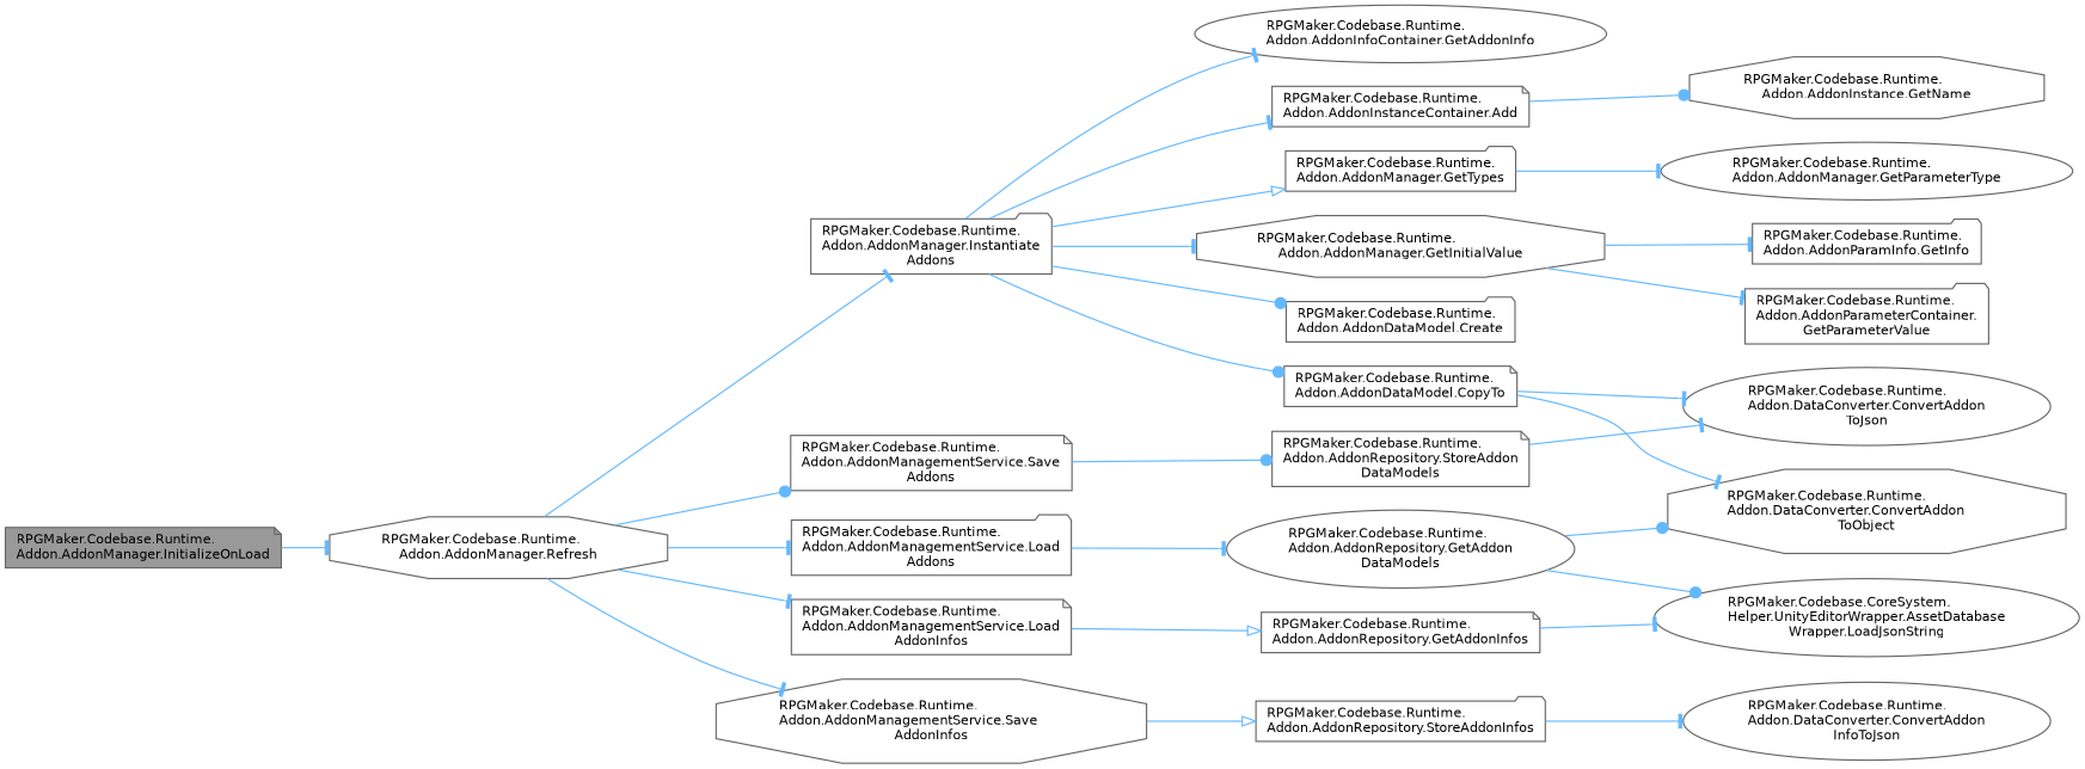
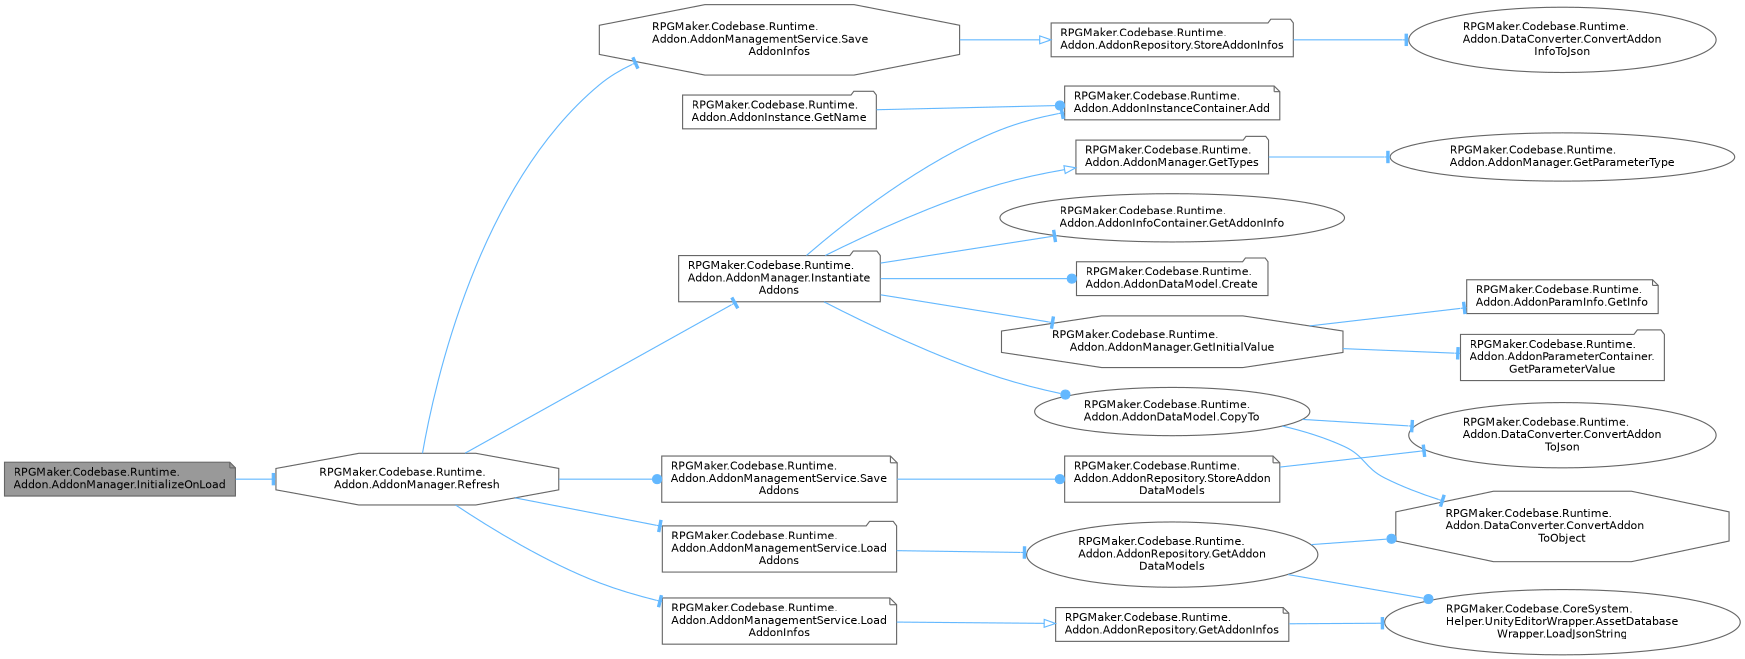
  digraph {
    rankdir=LR
    node [color=grey40 fillcolor=white fontname=Helvetica fontsize=10 shape=folder style=filled]
    edge [arrowhead=tee color=steelblue1 fontname=Helvetica fontsize=10 labelfontname=Helvetica labelfontsize=10 style=solid]
    n1 [color=gray40 fillcolor=grey60 fontcolor=black height=0.2 label="RPGMaker.Codebase.Runtime.\lAddon.AddonManager.InitializeOnLoad" shape=note width=0.4]
    n2 [height=0.2 label="RPGMaker.Codebase.Runtime.\lAddon.AddonManager.Refresh" shape=octagon width=0.4]
    n3 [height=0.2 label="RPGMaker.Codebase.Runtime.\lAddon.AddonManager.Instantiate\lAddons" width=0.4]
    n4 [height=0.2 label="RPGMaker.Codebase.Runtime.\lAddon.AddonManagementService.Load\lAddonInfos" shape=note width=0.4]
    n5 [height=0.2 label="RPGMaker.Codebase.Runtime.\lAddon.AddonManagementService.Load\lAddons" width=0.4]
    n6 [height=0.2 label="RPGMaker.Codebase.Runtime.\lAddon.AddonManagementService.Save\lAddonInfos" shape=octagon width=0.4]
    n7 [height=0.2 label="RPGMaker.Codebase.Runtime.\lAddon.AddonManagementService.Save\lAddons" shape=note width=0.4]
    n8 [height=0.2 label="RPGMaker.Codebase.Runtime.\lAddon.AddonInstanceContainer.Add" shape=note width=0.4]
-   n9 [height=0.2 label="RPGMaker.Codebase.Runtime.\lAddon.AddonDataModel.CopyTo" shape=note width=0.4]
+   n9 [height=0.2 label="RPGMaker.Codebase.Runtime.\lAddon.AddonDataModel.CopyTo" shape=ellipse width=0.4]
    n10 [height=0.2 label="RPGMaker.Codebase.Runtime.\lAddon.AddonDataModel.Create" width=0.4]
    n11 [height=0.2 label="RPGMaker.Codebase.Runtime.\lAddon.AddonInfoContainer.GetAddonInfo" shape=ellipse width=0.4]
    n12 [height=0.2 label="RPGMaker.Codebase.Runtime.\lAddon.AddonManager.GetInitialValue" shape=octagon width=0.4]
    n13 [height=0.2 label="RPGMaker.Codebase.Runtime.\lAddon.AddonManager.GetTypes" width=0.4]
    n14 [height=0.2 label="RPGMaker.Codebase.Runtime.\lAddon.AddonRepository.GetAddonInfos" shape=note width=0.4]
    n15 [height=0.2 label="RPGMaker.Codebase.Runtime.\lAddon.AddonRepository.GetAddon\lDataModels" shape=ellipse width=0.4]
    n16 [height=0.2 label="RPGMaker.Codebase.Runtime.\lAddon.AddonRepository.StoreAddonInfos" width=0.4]
    n17 [height=0.2 label="RPGMaker.Codebase.Runtime.\lAddon.AddonRepository.StoreAddon\lDataModels" shape=note width=0.4]
-   n18 [height=0.2 label="RPGMaker.Codebase.Runtime.\lAddon.AddonInstance.GetName" shape=octagon width=0.4]
+   n18 [height=0.2 label="RPGMaker.Codebase.Runtime.\lAddon.AddonInstance.GetName" width=0.4]
    n19 [height=0.2 label="RPGMaker.Codebase.Runtime.\lAddon.DataConverter.ConvertAddon\lToJson" shape=ellipse width=0.4]
    n20 [height=0.2 label="RPGMaker.Codebase.Runtime.\lAddon.DataConverter.ConvertAddon\lToObject" shape=octagon width=0.4]
-   n21 [height=0.2 label="RPGMaker.Codebase.Runtime.\lAddon.AddonParamInfo.GetInfo" width=0.4]
+   n21 [height=0.2 label="RPGMaker.Codebase.Runtime.\lAddon.AddonParamInfo.GetInfo" shape=note width=0.4]
    n22 [height=0.2 label="RPGMaker.Codebase.Runtime.\lAddon.AddonParameterContainer.\lGetParameterValue" width=0.4]
    n23 [height=0.2 label="RPGMaker.Codebase.Runtime.\lAddon.AddonManager.GetParameterType" shape=ellipse width=0.4]
    n24 [height=0.2 label="RPGMaker.Codebase.CoreSystem.\lHelper.UnityEditorWrapper.AssetDatabase\lWrapper.LoadJsonString" shape=ellipse width=0.4]
    n25 [height=0.2 label="RPGMaker.Codebase.Runtime.\lAddon.DataConverter.ConvertAddon\lInfoToJson" shape=ellipse width=0.4]
    n1 -> n2
    n2 -> n3
    n2 -> n4
    n2 -> n5
    n2 -> n6
    n2 -> n7 [arrowhead=dot]
    n3 -> n8
    n3 -> n9 [arrowhead=dot]
    n3 -> n10 [arrowhead=dot]
    n3 -> n11
    n3 -> n12
    n3 -> n13 [arrowhead=onormal]
    n4 -> n14 [arrowhead=onormal]
    n5 -> n15
    n6 -> n16 [arrowhead=onormal]
    n7 -> n17 [arrowhead=dot]
-   n8 -> n18 [arrowhead=dot]
+   n18 -> n8 [arrowhead=dot]
    n9 -> n19
    n9 -> n20
    n12 -> n21
    n12 -> n22
    n13 -> n23
    n14 -> n24
    n15 -> n20 [arrowhead=dot]
    n15 -> n24 [arrowhead=dot]
    n16 -> n25
    n17 -> n19
  }
